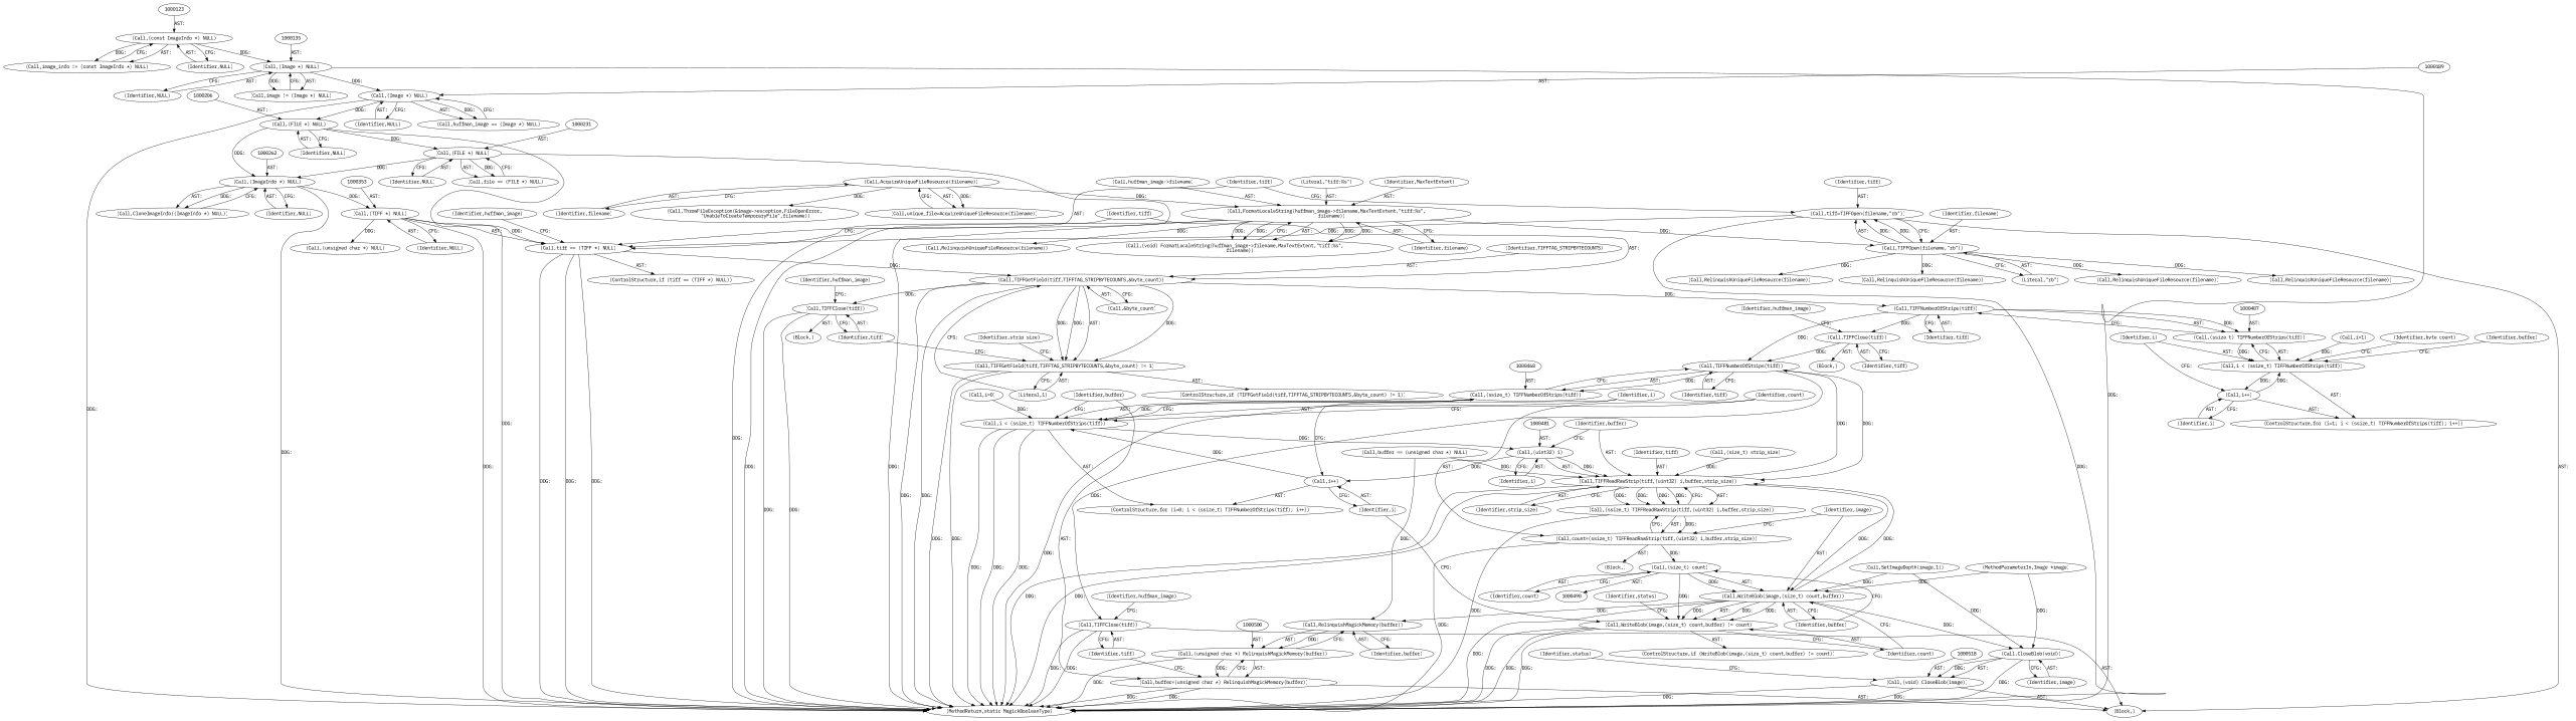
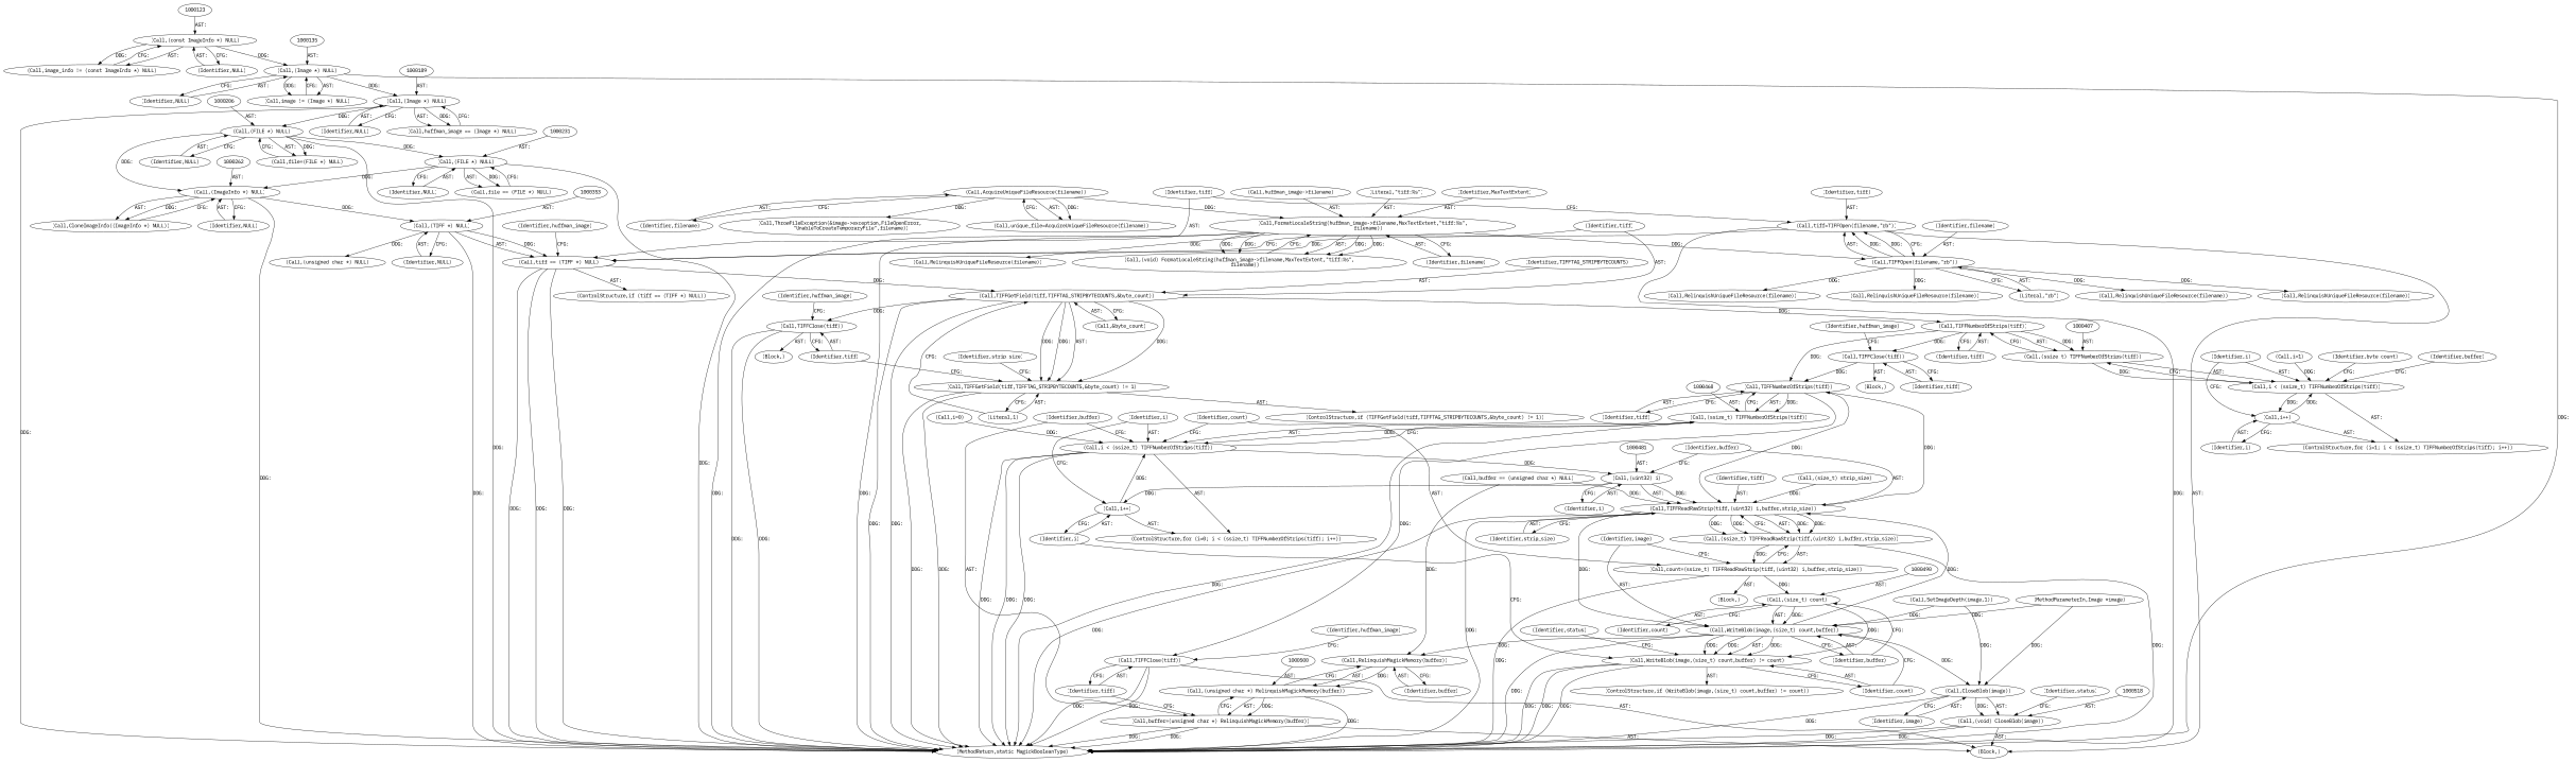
  digraph {
    fontname="IBM Plex Mono"
    node [fontname="IBM Plex Mono"]
    edge [fontname="IBM Plex Mono"]
    n1 [label="(Call,TIFFGetField(tiff,TIFFTAG_STRIPBYTECOUNTS,&byte_count))"]
    n2 [label="(Call,TIFFGetField(tiff,TIFFTAG_STRIPBYTECOUNTS,&byte_count) != 1)"]
    n3 [label="(Call,TIFFClose(tiff))"]
    n4 [label="(Call,TIFFNumberOfStrips(tiff))"]
    n5 [label="(Call,&byte_count)"]
    n6 [label="(MethodReturn,static MagickBooleanType)"]
    n7 [label="(Literal,1)"]
    n8 [label="(ControlStructure,if (TIFFGetField(tiff,TIFFTAG_STRIPBYTECOUNTS,&byte_count) != 1))"]
    n9 [label="(Identifier,tiff)"]
    n10 [label="(Block,)"]
    n11 [label="(Call,(ssize_t) TIFFNumberOfStrips(tiff))"]
    n12 [label="(Call,TIFFClose(tiff))"]
    n13 [label="(Call,TIFFNumberOfStrips(tiff))"]
    n14 [label="(Identifier,tiff)"]
    n15 [label="(Call,tiff == (TIFF *) NULL)"]
    n16 [label="(ControlStructure,if (tiff == (TIFF *) NULL))"]
    n17 [label="(Call,(TIFF *) NULL)"]
    n18 [label="(Call,(unsigned char *) NULL)"]
    n19 [label="(Identifier,NULL)"]
    n20 [label="(Call,tiff=TIFFOpen(filename,\"rb\"))"]
    n21 [label="(Call,TIFFOpen(filename,\"rb\"))"]
    n22 [label="(Block,)"]
    n23 [label="(Call,RelinquishUniqueFileResource(filename))"]
    n24 [label="(Call,RelinquishUniqueFileResource(filename))"]
    n25 [label="(Call,RelinquishUniqueFileResource(filename))"]
    n26 [label="(Call,RelinquishUniqueFileResource(filename))"]
    n27 [label="(Literal,\"rb\")"]
    n28 [label="(Call,FormatLocaleString(huffman_image->filename,MaxTextExtent,\"tiff:%s\",\n    filename))"]
    n29 [label="(Call,RelinquishUniqueFileResource(filename))"]
    n30 [label="(Call,(void) FormatLocaleString(huffman_image->filename,MaxTextExtent,\"tiff:%s\",\n    filename))"]
    n31 [label="(Identifier,filename)"]
    n32 [label="(Call,AcquireUniqueFileResource(filename))"]
    n33 [label="(Call,ThrowFileException(&image->exception,FileOpenError,\n        \"UnableToCreateTemporaryFile\",filename))"]
    n34 [label="(Call,unique_file=AcquireUniqueFileResource(filename))"]
    n35 [label="(Identifier,filename)"]
    n36 [label="(Call,(ImageInfo *) NULL)"]
    n37 [label="(Identifier,NULL)"]
    n38 [label="(Call,CloneImageInfo((ImageInfo *) NULL))"]
    n39 [label="(Call,(FILE *) NULL)"]
    n40 [label="(Call,(FILE *) NULL)"]
    n41 [label="(Identifier,NULL)"]
+   n42 [label="(Call,file=(FILE *) NULL)"]
    n43 [label="(Identifier,NULL)"]
    n44 [label="(Call,file == (FILE *) NULL)"]
    n45 [label="(Call,(Image *) NULL)"]
    n46 [label="(Identifier,NULL)"]
    n47 [label="(Call,huffman_image == (Image *) NULL)"]
    n48 [label="(Call,(Image *) NULL)"]
    n49 [label="(Identifier,NULL)"]
    n50 [label="(Call,image != (Image *) NULL)"]
    n51 [label="(Call,(const ImageInfo *) NULL)"]
    n52 [label="(Call,image_info != (const ImageInfo *) NULL)"]
    n53 [label="(Identifier,NULL)"]
    n54 [label="(Call,i < (ssize_t) TIFFNumberOfStrips(tiff))"]
    n55 [label="(Identifier,tiff)"]
    n56 [label="(Block,)"]
    n57 [label="(Call,(ssize_t) TIFFNumberOfStrips(tiff))"]
    n58 [label="(Call,TIFFReadRawStrip(tiff,(uint32) i,buffer,strip_size))"]
    n59 [label="(Call,TIFFClose(tiff))"]
    n60 [label="(Identifier,tiff)"]
    n61 [label="(Call,i++)"]
    n62 [label="(ControlStructure,for (i=1; i < (ssize_t) TIFFNumberOfStrips(tiff); i++))"]
    n63 [label="(Identifier,i)"]
    n64 [label="(Call,i < (ssize_t) TIFFNumberOfStrips(tiff))"]
    n65 [label="(Call,(ssize_t) TIFFReadRawStrip(tiff,(uint32) i,buffer,strip_size))"]
    n66 [label="(Call,WriteBlob(image,(size_t) count,buffer))"]
    n67 [label="(Identifier,strip_size)"]
    n68 [label="(Identifier,tiff)"]
    n69 [label="(Call,(uint32) i)"]
    n70 [label="(ControlStructure,for (i=0; i < (ssize_t) TIFFNumberOfStrips(tiff); i++))"]
    n71 [label="(Call,i++)"]
    n72 [label="(Identifier,i)"]
    n73 [label="(Identifier,i)"]
    n74 [label="(Call,WriteBlob(image,(size_t) count,buffer) != count)"]
    n75 [label="(Call,count=(ssize_t) TIFFReadRawStrip(tiff,(uint32) i,buffer,strip_size))"]
    n76 [label="(Call,RelinquishMagickMemory(buffer))"]
-   n77 [label="(Call,CloseBlob(void))"]
+   n77 [label="(Call,CloseBlob(image))"]
    n78 [label="(Identifier,buffer)"]
    n79 [label="(Call,(size_t) count)"]
    n80 [label="(Block,)"]
    n81 [label="(Identifier,count)"]
    n82 [label="(ControlStructure,if (WriteBlob(image,(size_t) count,buffer) != count))"]
    n83 [label="(Identifier,count)"]
    n84 [label="(Call,(unsigned char *) RelinquishMagickMemory(buffer))"]
    n85 [label="(Identifier,buffer)"]
    n86 [label="(Call,(void) CloseBlob(image))"]
    n87 [label="(Identifier,image)"]
    n88 [label="(Call,buffer=(unsigned char *) RelinquishMagickMemory(buffer))"]
    n89 [label="(Identifier,huffman_image)"]
    n90 [label="(Call,SetImageDepth(image,1))"]
    n91 [label="(Call,i=1)"]
    n92 [label="(Identifier,count)"]
    n93 [label="(Identifier,huffman_image)"]
    n94 [label="(Identifier,status)"]
    n95 [label="(Identifier,byte_count)"]
    n96 [label="(Identifier,huffman_image)"]
    n97 [label="(Identifier,i)"]
    n98 [label="(Identifier,tiff)"]
    n99 [label="(Identifier,i)"]
    n100 [label="(Call,buffer == (unsigned char *) NULL)"]
    n101 [label="(Identifier,buffer)"]
    n102 [label="(Call,(size_t) strip_size)"]
    n103 [label="(Identifier,buffer)"]
    n104 [label="(Identifier,tiff)"]
    n105 [label="(MethodParameterIn,Image *image)"]
    n106 [label="(Identifier,image)"]
    n107 [label="(Identifier,strip_size)"]
    n108 [label="(Identifier,tiff)"]
    n109 [label="(Call,i=0)"]
    n110 [label="(Call,huffman_image->filename)"]
    n111 [label="(Identifier,huffman_image)"]
    n112 [label="(Literal,\"tiff:%s\")"]
    n113 [label="(Identifier,buffer)"]
    n114 [label="(Identifier,status)"]
    n115 [label="(Identifier,filename)"]
    n116 [label="(Identifier,tiff)"]
    n117 [label="(Identifier,MaxTextExtent)"]
    n118 [label="(Identifier,TIFFTAG_STRIPBYTECOUNTS)"]
    n119 [label=1000353]
    1000262
    1000206
    1000189
    1000135
    1000123
    1000231
    1000407
    1000468
    1000481
    1000490
    1000500
    1000518
    n1 -> n2 [label="AST: "]
    n1 -> n2 [label="DDG: "]
    n1 -> n2 [label="DDG: "]
    n1 -> n2 [label="DDG: "]
    n1 -> n3 [label="DDG: "]
    n1 -> n4 [label="DDG: "]
    n1 -> n5 [label="CFG: "]
    n1 -> n6 [label="DDG: "]
    n1 -> n6 [label="DDG: "]
    n2 -> n6 [label="DDG: "]
    n2 -> n6 [label="DDG: "]
    n2 -> n7 [label="CFG: "]
    n2 -> n8 [label="AST: "]
    n3 -> n6 [label="DDG: "]
    n3 -> n6 [label="DDG: "]
    n3 -> n9 [label="CFG: "]
    n3 -> n10 [label="AST: "]
    n4 -> n11 [label="AST: "]
    n4 -> n11 [label="DDG: "]
    n4 -> n12 [label="DDG: "]
    n4 -> n13 [label="DDG: "]
    n4 -> n14 [label="CFG: "]
    n5 -> n1 [label="AST: "]
    n7 -> n1 [label="CFG: "]
    n7 -> n2 [label="AST: "]
    n9 -> n2 [label="CFG: "]
    n9 -> n3 [label="AST: "]
    n11 -> n4 [label="CFG: "]
    n11 -> n54 [label="AST: "]
    n11 -> n54 [label="DDG: "]
    n12 -> n13 [label="DDG: "]
    n12 -> n55 [label="CFG: "]
    n12 -> n56 [label="AST: "]
    n13 -> n57 [label="AST: "]
    n13 -> n57 [label="DDG: "]
    n13 -> n58 [label="DDG: "]
    n13 -> n59 [label="DDG: "]
    n13 -> n60 [label="CFG: "]
    n14 -> n4 [label="AST: "]
    n15 -> n1 [label="DDG: "]
    n15 -> n6 [label="DDG: "]
    n15 -> n6 [label="DDG: "]
    n15 -> n6 [label="DDG: "]
    n15 -> n16 [label="AST: "]
    n17 -> n6 [label="DDG: "]
    n17 -> n15 [label="AST: "]
    n17 -> n15 [label="DDG: "]
    n17 -> n18 [label="DDG: "]
    n17 -> n19 [label="CFG: "]
    n19 -> n17 [label="AST: "]
    n20 -> n6 [label="DDG: "]
    n20 -> n15 [label="DDG: "]
    n20 -> n21 [label="CFG: "]
    n20 -> n22 [label="AST: "]
    n21 -> n20 [label="AST: "]
    n21 -> n20 [label="DDG: "]
    n21 -> n20 [label="DDG: "]
    n21 -> n23 [label="DDG: "]
    n21 -> n24 [label="DDG: "]
    n21 -> n25 [label="DDG: "]
    n21 -> n26 [label="DDG: "]
    n21 -> n27 [label="CFG: "]
    n27 -> n21 [label="AST: "]
    n28 -> n6 [label="DDG: "]
    n28 -> n6 [label="DDG: "]
    n28 -> n21 [label="DDG: "]
    n28 -> n29 [label="DDG: "]
    n28 -> n30 [label="AST: "]
    n28 -> n30 [label="DDG: "]
    n28 -> n30 [label="DDG: "]
    n28 -> n30 [label="DDG: "]
    n28 -> n30 [label="DDG: "]
    n28 -> n31 [label="CFG: "]
    n30 -> n28 [label="CFG: "]
    n31 -> n28 [label="AST: "]
    n32 -> n28 [label="DDG: "]
    n32 -> n33 [label="DDG: "]
    n32 -> n34 [label="AST: "]
    n32 -> n34 [label="DDG: "]
    n32 -> n35 [label="CFG: "]
    n34 -> n32 [label="CFG: "]
    n35 -> n32 [label="AST: "]
    n36 -> n6 [label="DDG: "]
    n36 -> n17 [label="DDG: "]
    n36 -> n37 [label="CFG: "]
    n36 -> n38 [label="AST: "]
    n36 -> n38 [label="DDG: "]
    n37 -> n36 [label="AST: "]
    n38 -> n36 [label="CFG: "]
    n39 -> n6 [label="DDG: "]
    n39 -> n36 [label="DDG: "]
    n39 -> n40 [label="DDG: "]
    n39 -> n41 [label="CFG: "]
+   n39 -> n42 [label="AST: "]
+   n39 -> n42 [label="DDG: "]
    n40 -> n6 [label="DDG: "]
    n40 -> n36 [label="DDG: "]
    n40 -> n43 [label="CFG: "]
    n40 -> n44 [label="AST: "]
    n40 -> n44 [label="DDG: "]
    n41 -> n39 [label="AST: "]
+   n42 -> n39 [label="CFG: "]
    n43 -> n40 [label="AST: "]
    n44 -> n40 [label="CFG: "]
    n45 -> n6 [label="DDG: "]
    n45 -> n39 [label="DDG: "]
    n45 -> n46 [label="CFG: "]
    n45 -> n47 [label="AST: "]
    n45 -> n47 [label="DDG: "]
    n46 -> n45 [label="AST: "]
    n47 -> n45 [label="CFG: "]
    n48 -> n6 [label="DDG: "]
    n48 -> n45 [label="DDG: "]
    n48 -> n49 [label="CFG: "]
    n48 -> n50 [label="AST: "]
    n48 -> n50 [label="DDG: "]
    n49 -> n48 [label="AST: "]
    n50 -> n48 [label="CFG: "]
    n51 -> n48 [label="DDG: "]
    n51 -> n52 [label="AST: "]
    n51 -> n52 [label="DDG: "]
    n51 -> n53 [label="CFG: "]
    n52 -> n51 [label="CFG: "]
    n53 -> n51 [label="AST: "]
    n54 -> n11 [label="CFG: "]
    n54 -> n61 [label="DDG: "]
    n54 -> n62 [label="AST: "]
    n55 -> n12 [label="AST: "]
    n57 -> n6 [label="DDG: "]
    n57 -> n13 [label="CFG: "]
    n57 -> n64 [label="AST: "]
    n57 -> n64 [label="DDG: "]
    n58 -> n6 [label="DDG: "]
    n58 -> n6 [label="DDG: "]
    n58 -> n13 [label="DDG: "]
    n58 -> n65 [label="AST: "]
    n58 -> n65 [label="DDG: "]
    n58 -> n65 [label="DDG: "]
    n58 -> n65 [label="DDG: "]
    n58 -> n65 [label="DDG: "]
    n58 -> n66 [label="DDG: "]
    n58 -> n67 [label="CFG: "]
    n59 -> n6 [label="DDG: "]
    n59 -> n6 [label="DDG: "]
    n59 -> n22 [label="AST: "]
    n59 -> n68 [label="CFG: "]
    n60 -> n13 [label="AST: "]
    n61 -> n54 [label="DDG: "]
    n61 -> n62 [label="AST: "]
    n61 -> n63 [label="CFG: "]
    n63 -> n61 [label="AST: "]
    n64 -> n6 [label="DDG: "]
    n64 -> n6 [label="DDG: "]
    n64 -> n6 [label="DDG: "]
    n64 -> n57 [label="CFG: "]
    n64 -> n69 [label="DDG: "]
    n64 -> n70 [label="AST: "]
    n65 -> n6 [label="DDG: "]
    n65 -> n58 [label="CFG: "]
    n65 -> n75 [label="AST: "]
    n65 -> n75 [label="DDG: "]
    n66 -> n6 [label="DDG: "]
    n66 -> n58 [label="DDG: "]
    n66 -> n74 [label="AST: "]
    n66 -> n74 [label="DDG: "]
    n66 -> n74 [label="DDG: "]
    n66 -> n74 [label="DDG: "]
    n66 -> n76 [label="DDG: "]
    n66 -> n77 [label="DDG: "]
    n66 -> n78 [label="CFG: "]
    n67 -> n58 [label="AST: "]
    n68 -> n59 [label="AST: "]
    n68 -> n88 [label="CFG: "]
    n69 -> n58 [label="AST: "]
    n69 -> n58 [label="DDG: "]
    n69 -> n71 [label="DDG: "]
    n69 -> n72 [label="CFG: "]
    n71 -> n64 [label="DDG: "]
    n71 -> n70 [label="AST: "]
    n71 -> n73 [label="CFG: "]
    n72 -> n69 [label="AST: "]
    n73 -> n71 [label="AST: "]
    n73 -> n74 [label="CFG: "]
    n74 -> n6 [label="DDG: "]
    n74 -> n6 [label="DDG: "]
    n74 -> n6 [label="DDG: "]
    n74 -> n82 [label="AST: "]
    n74 -> n83 [label="CFG: "]
    n75 -> n6 [label="DDG: "]
    n75 -> n65 [label="CFG: "]
    n75 -> n79 [label="DDG: "]
    n75 -> n80 [label="AST: "]
    n76 -> n84 [label="AST: "]
    n76 -> n84 [label="DDG: "]
    n76 -> n85 [label="CFG: "]
    n77 -> n6 [label="DDG: "]
    n77 -> n86 [label="AST: "]
    n77 -> n86 [label="DDG: "]
    n77 -> n87 [label="CFG: "]
    n78 -> n66 [label="AST: "]
    n78 -> n79 [label="CFG: "]
    n79 -> n66 [label="AST: "]
    n79 -> n66 [label="DDG: "]
    n79 -> n74 [label="DDG: "]
    n79 -> n81 [label="CFG: "]
    n81 -> n79 [label="AST: "]
    n83 -> n66 [label="CFG: "]
    n83 -> n74 [label="AST: "]
    n84 -> n6 [label="DDG: "]
    n84 -> n76 [label="CFG: "]
    n84 -> n88 [label="AST: "]
    n84 -> n88 [label="DDG: "]
    n85 -> n76 [label="AST: "]
    n86 -> n6 [label="DDG: "]
    n86 -> n6 [label="DDG: "]
    n86 -> n22 [label="AST: "]
    n87 -> n77 [label="AST: "]
    n88 -> n6 [label="DDG: "]
    n88 -> n6 [label="DDG: "]
    n88 -> n22 [label="AST: "]
    n88 -> n84 [label="CFG: "]
    n89 -> n3 [label="CFG: "]
    n90 -> n66 [label="DDG: "]
    n90 -> n77 [label="DDG: "]
    n91 -> n54 [label="DDG: "]
    n92 -> n64 [label="CFG: "]
    n92 -> n75 [label="AST: "]
    n93 -> n59 [label="CFG: "]
    n94 -> n74 [label="CFG: "]
    n95 -> n54 [label="CFG: "]
    n96 -> n12 [label="CFG: "]
    n97 -> n64 [label="AST: "]
    n97 -> n71 [label="CFG: "]
    n98 -> n58 [label="AST: "]
    n99 -> n54 [label="AST: "]
    n99 -> n61 [label="CFG: "]
    n100 -> n58 [label="DDG: "]
    n100 -> n76 [label="DDG: "]
    n101 -> n64 [label="CFG: "]
    n101 -> n88 [label="AST: "]
    n102 -> n58 [label="DDG: "]
    n103 -> n58 [label="AST: "]
    n103 -> n69 [label="CFG: "]
    n104 -> n1 [label="AST: "]
    n104 -> n15 [label="CFG: "]
    n105 -> n66 [label="DDG: "]
    n105 -> n77 [label="DDG: "]
    n106 -> n66 [label="AST: "]
    n106 -> n75 [label="CFG: "]
    n107 -> n2 [label="CFG: "]
    n108 -> n20 [label="AST: "]
    n109 -> n64 [label="DDG: "]
    n110 -> n28 [label="AST: "]
    n111 -> n15 [label="CFG: "]
    n112 -> n28 [label="AST: "]
    n113 -> n54 [label="CFG: "]
    n114 -> n86 [label="CFG: "]
    n115 -> n21 [label="AST: "]
    n116 -> n15 [label="AST: "]
    n116 -> n20 [label="CFG: "]
    n117 -> n28 [label="AST: "]
    n118 -> n1 [label="AST: "]
    n119 -> n17 [label="AST: "]
    1000262 -> n36 [label="AST: "]
    1000206 -> n39 [label="AST: "]
    1000189 -> n45 [label="AST: "]
    1000135 -> n48 [label="AST: "]
    1000123 -> n51 [label="AST: "]
    1000231 -> n40 [label="AST: "]
    1000407 -> n11 [label="AST: "]
    1000468 -> n57 [label="AST: "]
    1000481 -> n69 [label="AST: "]
-   n79 -> 1000490 [label="AST: "]
+   1000490 -> n79 [label="AST: "]
    1000500 -> n84 [label="AST: "]
    1000518 -> n86 [label="AST: "]
  }
